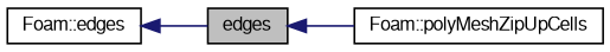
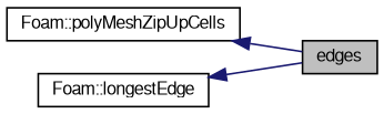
  digraph {
    rankdir=LR
    node [color=black fontname=FreeSans fontsize=10 shape=record]
    edge [color=midnightblue dir=back fontname=FreeSans fontsize=10 labelfontname=FreeSans labelfontsize=10 style=solid]
    n1 [fillcolor=grey75 fontcolor=black height=0.2 label=edges style=filled width=0.4]
    n2 [height=0.2 label="Foam::polyMeshZipUpCells" width=0.4]
-   n3 [height=0.2 label="Foam::edges" width=0.4]
-   n1 -> n2
+   n3 [height=0.2 label="Foam::longestEdge" width=0.4]
+   n2 -> n1
    n3 -> n1
  }
